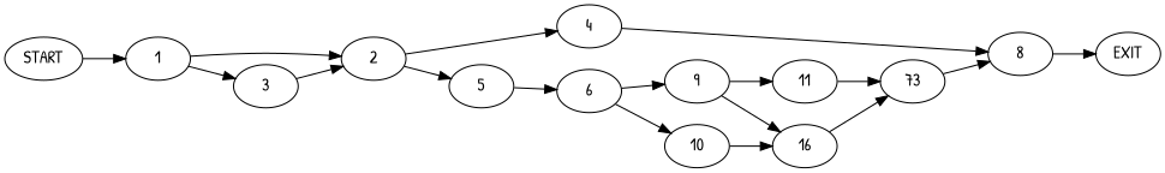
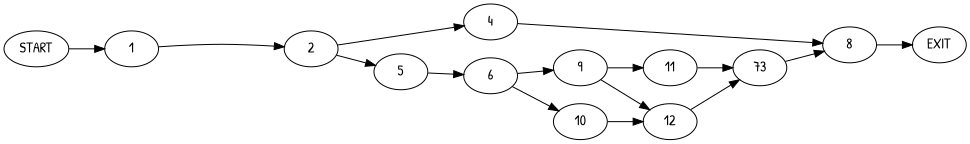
  digraph {
    fontname="Patrick Hand"
    rankdir=LR
    node [fontname="Patrick Hand"]
    edge [fontname="Patrick Hand"]
    n1 [label=START]
    1
    2
-   3
    n5 [label=EXIT]
    4
    5
    8
    6
    9
    10
    11
-   12 [label=16]
+   12
    n14 [label=73]
    n1 -> 1
    1 -> 2
-   1 -> 3
    2 -> 4
    2 -> 5
-   3 -> 2
    4 -> 8
    5 -> 6
    8 -> n5
    6 -> 9
    6 -> 10
    9 -> 11
    9 -> 12
    10 -> 12
    11 -> n14
    12 -> n14
    n14 -> 8
  }
